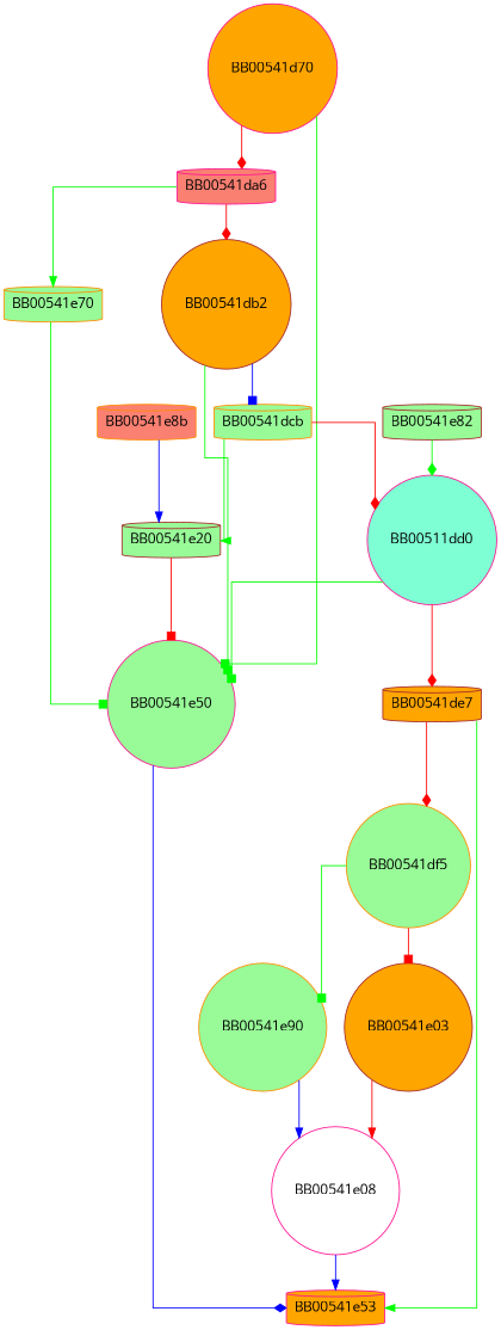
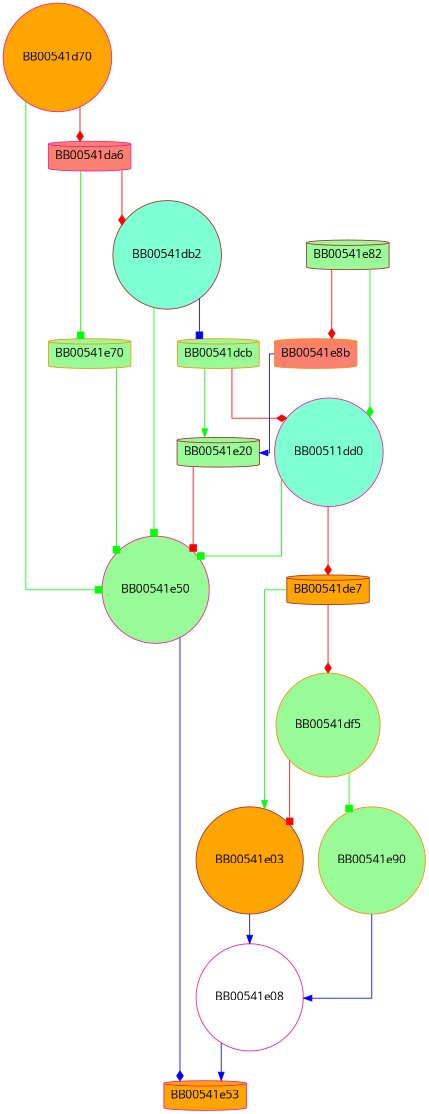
  digraph {
    fontname="Open Sans"
    splines=ortho
    node [color=deeppink fillcolor=palegreen fontname="Open Sans" shape=circle style=filled]
    edge [arrowhead=box color=green fontname="Open Sans"]
    BB00541d70 [fillcolor=orange]
    BB00541e50
    BB00541da6 [fillcolor=salmon shape=cylinder]
    BB00541e53 [fillcolor=orange shape=cylinder]
    BB00541e70 [color=darkorange shape=cylinder]
-   BB00541db2 [color=brown fillcolor=orange]
+   BB00541db2 [color=brown fillcolor=aquamarine]
    BB00541dcb [color=darkorange shape=cylinder]
    BB00541e82 [color=brown shape=cylinder]
    n9 [fillcolor=aquamarine label=BB00511dd0]
    BB00541e8b [color=darkorange fillcolor=salmon shape=cylinder]
    BB00541e20 [color=brown shape=cylinder]
    BB00541de7 [color=brown fillcolor=orange shape=cylinder]
    BB00541df5 [color=darkorange]
    BB00541e90 [color=darkorange]
    n15 [color=brown fillcolor=orange label=BB00541e03]
    BB00541e08 [fillcolor=white]
    BB00541d70 -> BB00541e50
    BB00541d70 -> BB00541da6 [arrowhead=diamond color=red]
    BB00541e50 -> BB00541e53 [arrowhead=diamond color=blue]
-   BB00541da6 -> BB00541e70 [arrowhead=normal]
+   BB00541da6 -> BB00541e70
    BB00541da6 -> BB00541db2 [arrowhead=diamond color=red]
    BB00541e70 -> BB00541e50
    BB00541db2 -> BB00541e50
    BB00541db2 -> BB00541dcb [color=blue]
    BB00541dcb -> n9 [arrowhead=diamond color=red]
    BB00541dcb -> BB00541e20 [arrowhead=normal]
    BB00541e82 -> n9 [arrowhead=diamond]
+   BB00541e82 -> BB00541e8b [arrowhead=diamond color=red]
    n9 -> BB00541e50
    n9 -> BB00541de7 [arrowhead=diamond color=red]
    BB00541e8b -> BB00541e20 [arrowhead=normal color=blue]
    BB00541e20 -> BB00541e50 [color=red]
-   BB00541de7 -> BB00541e53 [arrowhead=normal]
+   BB00541de7 -> n15 [arrowhead=normal]
    BB00541de7 -> BB00541df5 [arrowhead=diamond color=red]
    BB00541df5 -> BB00541e90
    BB00541df5 -> n15 [color=red]
    BB00541e90 -> BB00541e08 [arrowhead=normal color=blue]
-   n15 -> BB00541e08 [arrowhead=normal color=red]
+   n15 -> BB00541e08 [arrowhead=normal color=blue]
    BB00541e08 -> BB00541e53 [arrowhead=normal color=blue]
  }
